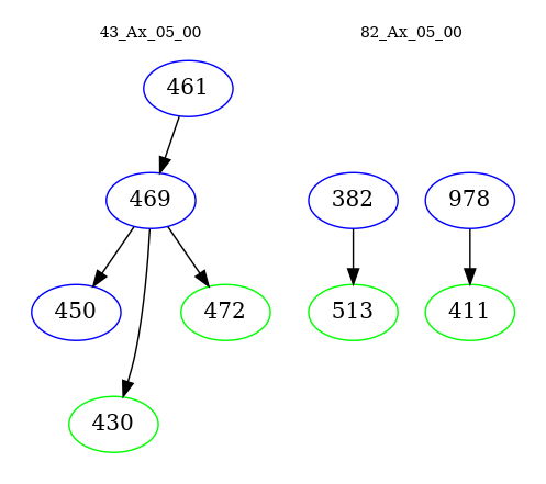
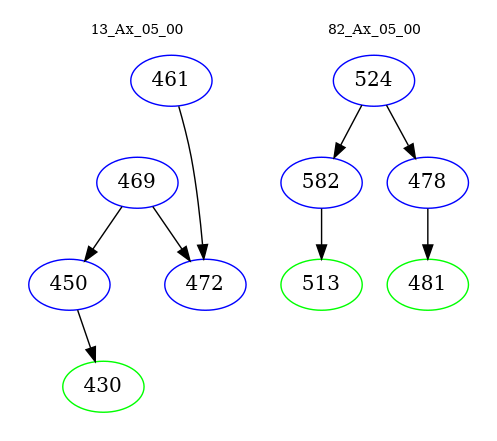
  digraph {
    fontname="DejaVu Serif"
    node [color=blue fontname="DejaVu Serif"]
    edge [color=black fontname="DejaVu Serif"]
    n1 [label=461]
    n2 [label=450]
    n3 [label=469]
    n4 [color=green label=430]
-   n5 [color=green label=472]
-   n7 [label=382]
-   n8 [label=978]
+   n5 [label=472]
+   n6 [label=524]
+   n7 [label=582]
+   n8 [label=478]
    n9 [color=green label=513]
-   n10 [color=green label=411]
+   n10 [color=green label=481]
    subgraph cluster_1 {
      color=white
      fontsize=10
-     label="43_Ax_05_00"
+     label="13_Ax_05_00"
      n1
      n2
      n3
      n4
      n5
    }
    subgraph cluster_2 {
      color=white
      fontsize=10
      label="82_Ax_05_00"
+     n6
      n7
      n8
      n9
      n10
    }
-   n1 -> n3
-   n3 -> n4
+   n1 -> n5
+   n2 -> n4
    n3 -> n2
    n3 -> n5
+   n6 -> n7
+   n6 -> n8
    n7 -> n9
    n8 -> n10
  }
